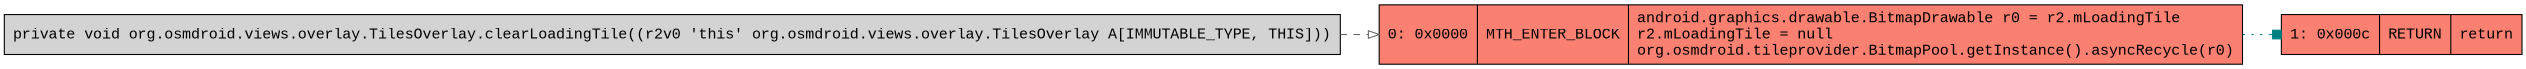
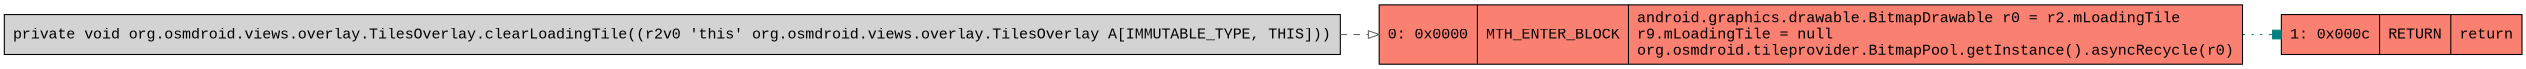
  digraph {
    rankdir=LR
    fontname="Liberation Mono"
    node [shape=record style=filled fillcolor=salmon fontname="Liberation Mono"]
    edge [fontname="Liberation Mono"]
-   n1 [label="{0\:\ 0x0000|MTH_ENTER_BLOCK\l|android.graphics.drawable.BitmapDrawable r0 = r2.mLoadingTile\lr2.mLoadingTile = null\lorg.osmdroid.tileprovider.BitmapPool.getInstance().asyncRecycle(r0)\l}"]
+   n1 [label="{0\:\ 0x0000|MTH_ENTER_BLOCK\l|android.graphics.drawable.BitmapDrawable r0 = r2.mLoadingTile\lr9.mLoadingTile = null\lorg.osmdroid.tileprovider.BitmapPool.getInstance().asyncRecycle(r0)\l}"]
    n2 [label="{1\:\ 0x000c|RETURN\l|return\l}"]
    n3 [label="{private void org.osmdroid.views.overlay.TilesOverlay.clearLoadingTile((r2v0 'this' org.osmdroid.views.overlay.TilesOverlay A[IMMUTABLE_TYPE, THIS])) }" fillcolor=lightgrey]
    n1 -> n2 [color=teal style=dotted arrowhead=box]
    n3 -> n1 [color=gray40 style=dashed arrowhead=onormal]
  }
